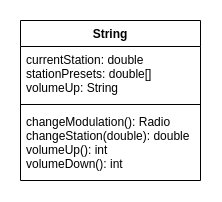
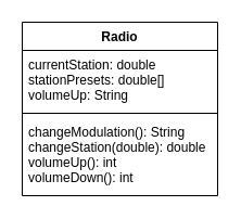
  <mxCell id="0" />
  <mxCell id="1" parent="0" />
- <mxCell id="2" value="String" style="swimlane;fontStyle=1;align=center;verticalAlign=top;childLayout=stackLayout;horizontal=1;startSize=26;horizontalStack=0;resizeParent=1;resizeParentMax=0;resizeLast=0;collapsible=1;marginBottom=0;" vertex="1" parent="1"><mxGeometry x="20" y="20" width="180" height="160" as="geometry" /></mxCell>
+ <mxCell id="2" value="Radio" style="swimlane;fontStyle=1;align=center;verticalAlign=top;childLayout=stackLayout;horizontal=1;startSize=26;horizontalStack=0;resizeParent=1;resizeParentMax=0;resizeLast=0;collapsible=1;marginBottom=0;" vertex="1" parent="1"><mxGeometry x="20" y="20" width="180" height="160" as="geometry" /></mxCell>
  <mxCell id="3" value="currentStation: double&#10;stationPresets: double[]&#10;volumeUp: String" style="text;strokeColor=none;fillColor=none;align=left;verticalAlign=top;spacingLeft=4;spacingRight=4;overflow=hidden;rotatable=0;points=[[0,0.5],[1,0.5]];portConstraint=eastwest;" vertex="1" parent="2"><mxGeometry y="26" width="180" height="54" as="geometry" /></mxCell>
  <mxCell id="4" value="" style="line;strokeWidth=1;fillColor=none;align=left;verticalAlign=middle;spacingTop=-1;spacingLeft=3;spacingRight=3;rotatable=0;labelPosition=right;points=[];portConstraint=eastwest;" vertex="1" parent="2"><mxGeometry y="80" width="180" height="8" as="geometry" /></mxCell>
- <mxCell id="5" value="changeModulation(): Radio&#10;changeStation(double): double&#10;volumeUp(): int&#10;volumeDown(): int" style="text;strokeColor=none;fillColor=none;align=left;verticalAlign=top;spacingLeft=4;spacingRight=4;overflow=hidden;rotatable=0;points=[[0,0.5],[1,0.5]];portConstraint=eastwest;" vertex="1" parent="2"><mxGeometry y="88" width="180" height="72" as="geometry" /></mxCell>
+ <mxCell id="5" value="changeModulation(): String&#10;changeStation(double): double&#10;volumeUp(): int&#10;volumeDown(): int" style="text;strokeColor=none;fillColor=none;align=left;verticalAlign=top;spacingLeft=4;spacingRight=4;overflow=hidden;rotatable=0;points=[[0,0.5],[1,0.5]];portConstraint=eastwest;" vertex="1" parent="2"><mxGeometry y="88" width="180" height="72" as="geometry" /></mxCell>
